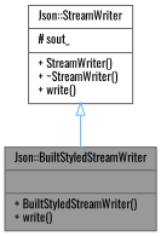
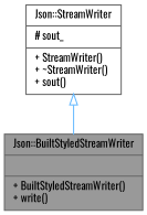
  digraph {
    fontname=Oswald
    node [color=gray40 fontname=Oswald fontsize=10 shape=record style=filled]
    n1 [fillcolor=grey60 fontcolor=black height=0.2 label="{Json::BuiltStyledStreamWriter\n||+ BuiltStyledStreamWriter()\l+ write()\l}" width=0.4]
-   n2 [fillcolor=white height=0.2 label="{Json::StreamWriter\n|# sout_\l|+ StreamWriter()\l+ ~StreamWriter()\l+ write()\l}" width=0.4]
+   n2 [fillcolor=white height=0.2 label="{Json::StreamWriter\n|# sout_\l|+ StreamWriter()\l+ ~StreamWriter()\l+ sout()\l}" width=0.4]
    n2 -> n1 [arrowtail=onormal color=steelblue1 dir=back fontname=Oswald fontsize=10 labelfontname=Helvetica labelfontsize=10 style=solid]
  }
